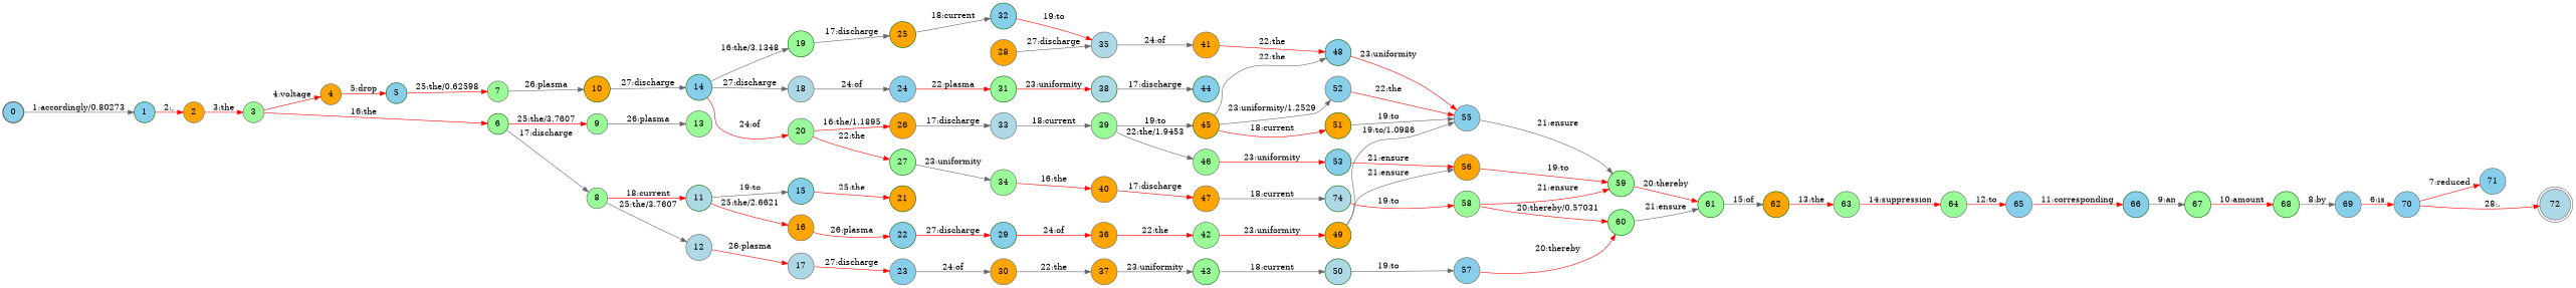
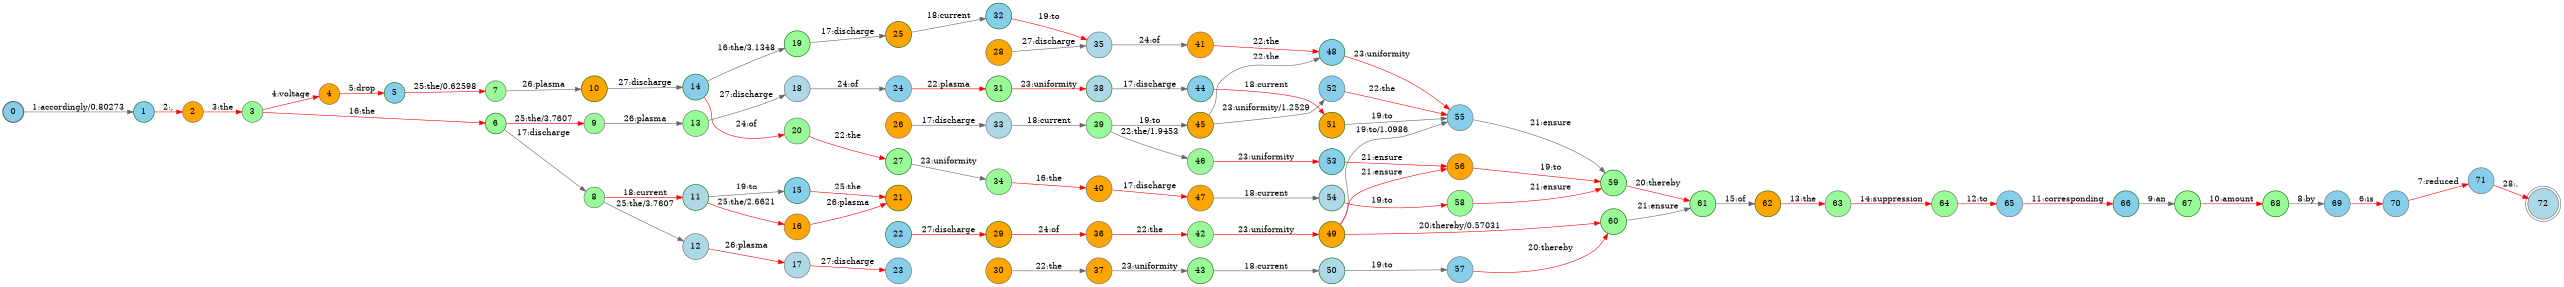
  digraph {
    nodesep=0.25
    rankdir=LR
    ranksep=0.4
    node [color=gray40 fillcolor=palegreen fontsize=14 shape=circle style="solid,filled"]
    edge [color=red fontsize=14]
    n1 [fillcolor=skyblue label=0 style="bold,filled"]
    n2 [color=darkgreen fillcolor=skyblue label=1]
    n3 [fillcolor=orange label=2]
    n4 [label=3]
    n5 [fillcolor=orange label=4]
    n6 [color=darkgreen label=6]
    n7 [color=darkgreen fillcolor=skyblue label=5]
    n8 [label=7]
    n9 [label=9]
    n10 [label=8]
    n11 [color=darkgreen fillcolor=orange label=10]
    n12 [label=13]
    n13 [fillcolor=lightblue label=12]
    n14 [color=darkgreen fillcolor=lightblue label=11]
    n15 [color=darkgreen fillcolor=skyblue label=14]
    n16 [fillcolor=lightblue label=18]
    n17 [fillcolor=lightblue label=17]
    n18 [fillcolor=orange label=16]
    n19 [color=darkgreen fillcolor=skyblue label=15]
    n20 [color=darkgreen label=19]
    n21 [label=20]
    n22 [fillcolor=skyblue label=23]
    n23 [color=darkgreen fillcolor=skyblue label=22]
    n24 [color=darkgreen fillcolor=orange label=21]
    n25 [fillcolor=skyblue label=24]
    n26 [color=darkgreen fillcolor=orange label=25]
    n27 [fillcolor=orange label=26]
    n28 [color=darkgreen label=27]
-   n29 [color=darkgreen fillcolor=skyblue label=29]
+   n29 [color=darkgreen fillcolor=orange label=29]
    n30 [fillcolor=orange label=30]
    n31 [color=darkgreen label=31]
    n32 [color=darkgreen fillcolor=skyblue label=32]
    n33 [fillcolor=lightblue label=33]
    n34 [label=34]
    n35 [fillcolor=orange label=28]
    n36 [fillcolor=lightblue label=35]
    n37 [fillcolor=orange label=36]
    n38 [fillcolor=orange label=37]
    n39 [color=darkgreen fillcolor=lightblue label=38]
    n40 [label=39]
    n41 [fillcolor=orange label=40]
    n42 [fillcolor=orange label=41]
    n43 [label=42]
    n44 [color=darkgreen label=43]
    n45 [color=darkgreen fillcolor=skyblue label=44]
    n46 [label=46]
    n47 [color=darkgreen fillcolor=orange label=45]
    n48 [fillcolor=orange label=47]
    n49 [color=darkgreen fillcolor=skyblue label=48]
    n50 [color=darkgreen fillcolor=orange label=49]
    n51 [color=darkgreen fillcolor=lightblue label=50]
    n52 [color=darkgreen fillcolor=orange label=51]
    n53 [color=darkgreen fillcolor=skyblue label=53]
    n54 [fillcolor=skyblue label=52]
-   n55 [color=darkgreen fillcolor=lightblue label=74]
+   n55 [color=darkgreen fillcolor=lightblue label=54]
    n56 [fillcolor=skyblue label=55]
    n57 [fillcolor=orange label=56]
    n58 [fillcolor=skyblue label=57]
    n59 [label=58]
    n60 [color=darkgreen label=59]
    n61 [color=darkgreen label=60]
    n62 [color=darkgreen label=61]
    n63 [color=darkgreen fillcolor=orange label=62]
    n64 [label=63]
    n65 [label=64]
    n66 [fillcolor=skyblue label=65]
    n67 [color=darkgreen fillcolor=skyblue label=66]
    n68 [color=darkgreen label=67]
    n69 [color=darkgreen label=68]
    n70 [fillcolor=skyblue label=69]
    n71 [fillcolor=skyblue label=70]
    n72 [fillcolor=skyblue label=71]
    n73 [fillcolor=lightblue label=72 shape=doublecircle]
    n1 -> n2 [color=gray40 label="1:accordingly/0.80273"]
    n2 -> n3 [label="2:,"]
    n3 -> n4 [label="3:the"]
    n4 -> n5 [label="4:voltage"]
    n4 -> n6 [label="16:the"]
    n5 -> n7 [label="5:drop"]
    n6 -> n9 [label="25:the/3.7607"]
    n6 -> n10 [color=gray40 label="17:discharge"]
    n7 -> n8 [label="25:the/0.62598"]
    n8 -> n11 [color=gray40 label="26:plasma"]
    n9 -> n12 [color=gray40 label="26:plasma"]
    n10 -> n13 [color=gray40 label="25:the/3.7607"]
    n10 -> n14 [label="18:current"]
    n11 -> n15 [color=gray40 label="27:discharge"]
-   n15 -> n16 [color=gray40 label="27:discharge"]
+   n12 -> n16 [color=gray40 label="27:discharge"]
    n13 -> n17 [label="26:plasma"]
    n14 -> n18 [label="25:the/2.6621"]
    n14 -> n19 [color=gray40 label="19:to"]
    n15 -> n20 [color=gray40 label="16:the/3.1348"]
    n15 -> n21 [label="24:of"]
    n16 -> n25 [color=gray40 label="24:of"]
    n17 -> n22 [label="27:discharge"]
-   n18 -> n23 [label="26:plasma"]
+   n18 -> n24 [label="26:plasma"]
    n19 -> n24 [label="25:the"]
    n20 -> n26 [color=gray40 label="17:discharge"]
-   n21 -> n27 [label="16:the/1.1895"]
    n21 -> n28 [label="22:the"]
-   n22 -> n30 [color=gray40 label="24:of"]
    n23 -> n29 [label="27:discharge"]
    n25 -> n31 [label="22:plasma"]
    n26 -> n32 [color=gray40 label="18:current"]
    n27 -> n33 [color=gray40 label="17:discharge"]
    n28 -> n34 [color=gray40 label="23:uniformity"]
    n29 -> n37 [label="24:of"]
    n30 -> n38 [color=gray40 label="22:the"]
    n31 -> n39 [label="23:uniformity"]
    n32 -> n36 [label="19:to"]
    n33 -> n40 [color=gray40 label="18:current"]
    n34 -> n41 [label="16:the"]
    n35 -> n36 [color=gray40 label="27:discharge"]
    n36 -> n42 [color=gray40 label="24:of"]
    n37 -> n43 [label="22:the"]
    n38 -> n44 [color=gray40 label="23:uniformity"]
    n39 -> n45 [color=gray40 label="17:discharge"]
    n40 -> n46 [color=gray40 label="22:the/1.9453"]
    n40 -> n47 [color=gray40 label="19:to"]
    n41 -> n48 [label="17:discharge"]
    n42 -> n49 [label="22:the"]
    n43 -> n50 [label="23:uniformity"]
    n44 -> n51 [color=gray40 label="18:current"]
-   n47 -> n52 [label="18:current"]
+   n45 -> n52 [label="18:current"]
    n46 -> n53 [label="23:uniformity"]
    n47 -> n49 [color=gray40 label="22:the"]
    n47 -> n54 [color=gray40 label="23:uniformity/1.2529"]
    n48 -> n55 [color=gray40 label="18:current"]
    n49 -> n56 [label="23:uniformity"]
    n50 -> n56 [color=gray40 label="19:to/1.0986"]
-   n50 -> n57 [color=gray40 label="21:ensure"]
+   n50 -> n57 [label="21:ensure"]
    n51 -> n58 [color=gray40 label="19:to"]
    n52 -> n56 [color=gray40 label="19:to"]
    n53 -> n57 [label="21:ensure"]
    n54 -> n56 [label="22:the"]
    n55 -> n59 [label="19:to"]
    n56 -> n60 [color=gray40 label="21:ensure"]
    n57 -> n60 [label="19:to"]
    n58 -> n61 [label="20:thereby"]
    n59 -> n60 [label="21:ensure"]
-   n59 -> n61 [label="20:thereby/0.57031"]
+   n50 -> n61 [label="20:thereby/0.57031"]
    n60 -> n62 [label="20:thereby"]
    n61 -> n62 [color=gray40 label="21:ensure"]
    n62 -> n63 [color=gray40 label="15:of"]
    n63 -> n64 [label="13:the"]
    n64 -> n65 [label="14:suppression"]
    n65 -> n66 [label="12:to"]
    n66 -> n67 [label="11:corresponding"]
    n67 -> n68 [color=gray40 label="9:an"]
    n68 -> n69 [label="10:amount"]
    n69 -> n70 [color=gray40 label="8:by"]
    n70 -> n71 [label="6:is"]
    n71 -> n72 [label="7:reduced"]
-   n71 -> n73 [label="28:."]
+   n72 -> n73 [label="28:."]
  }
